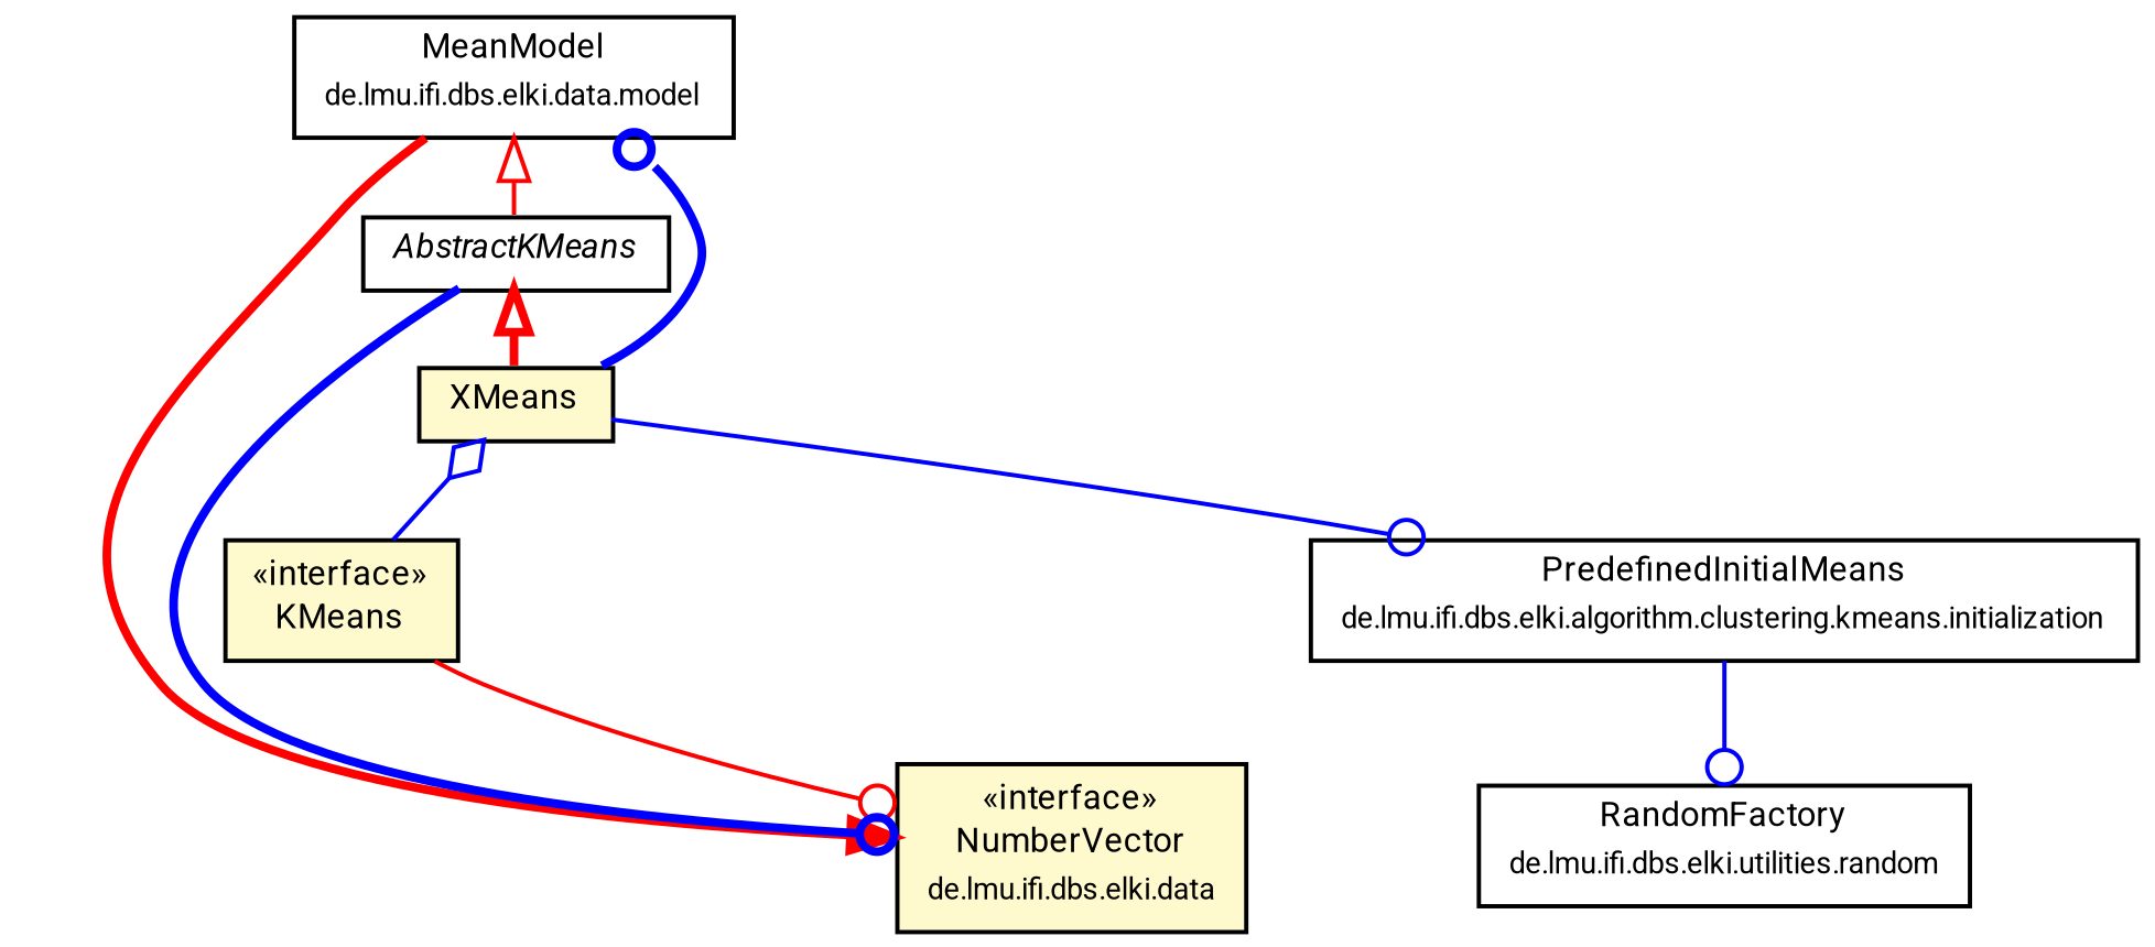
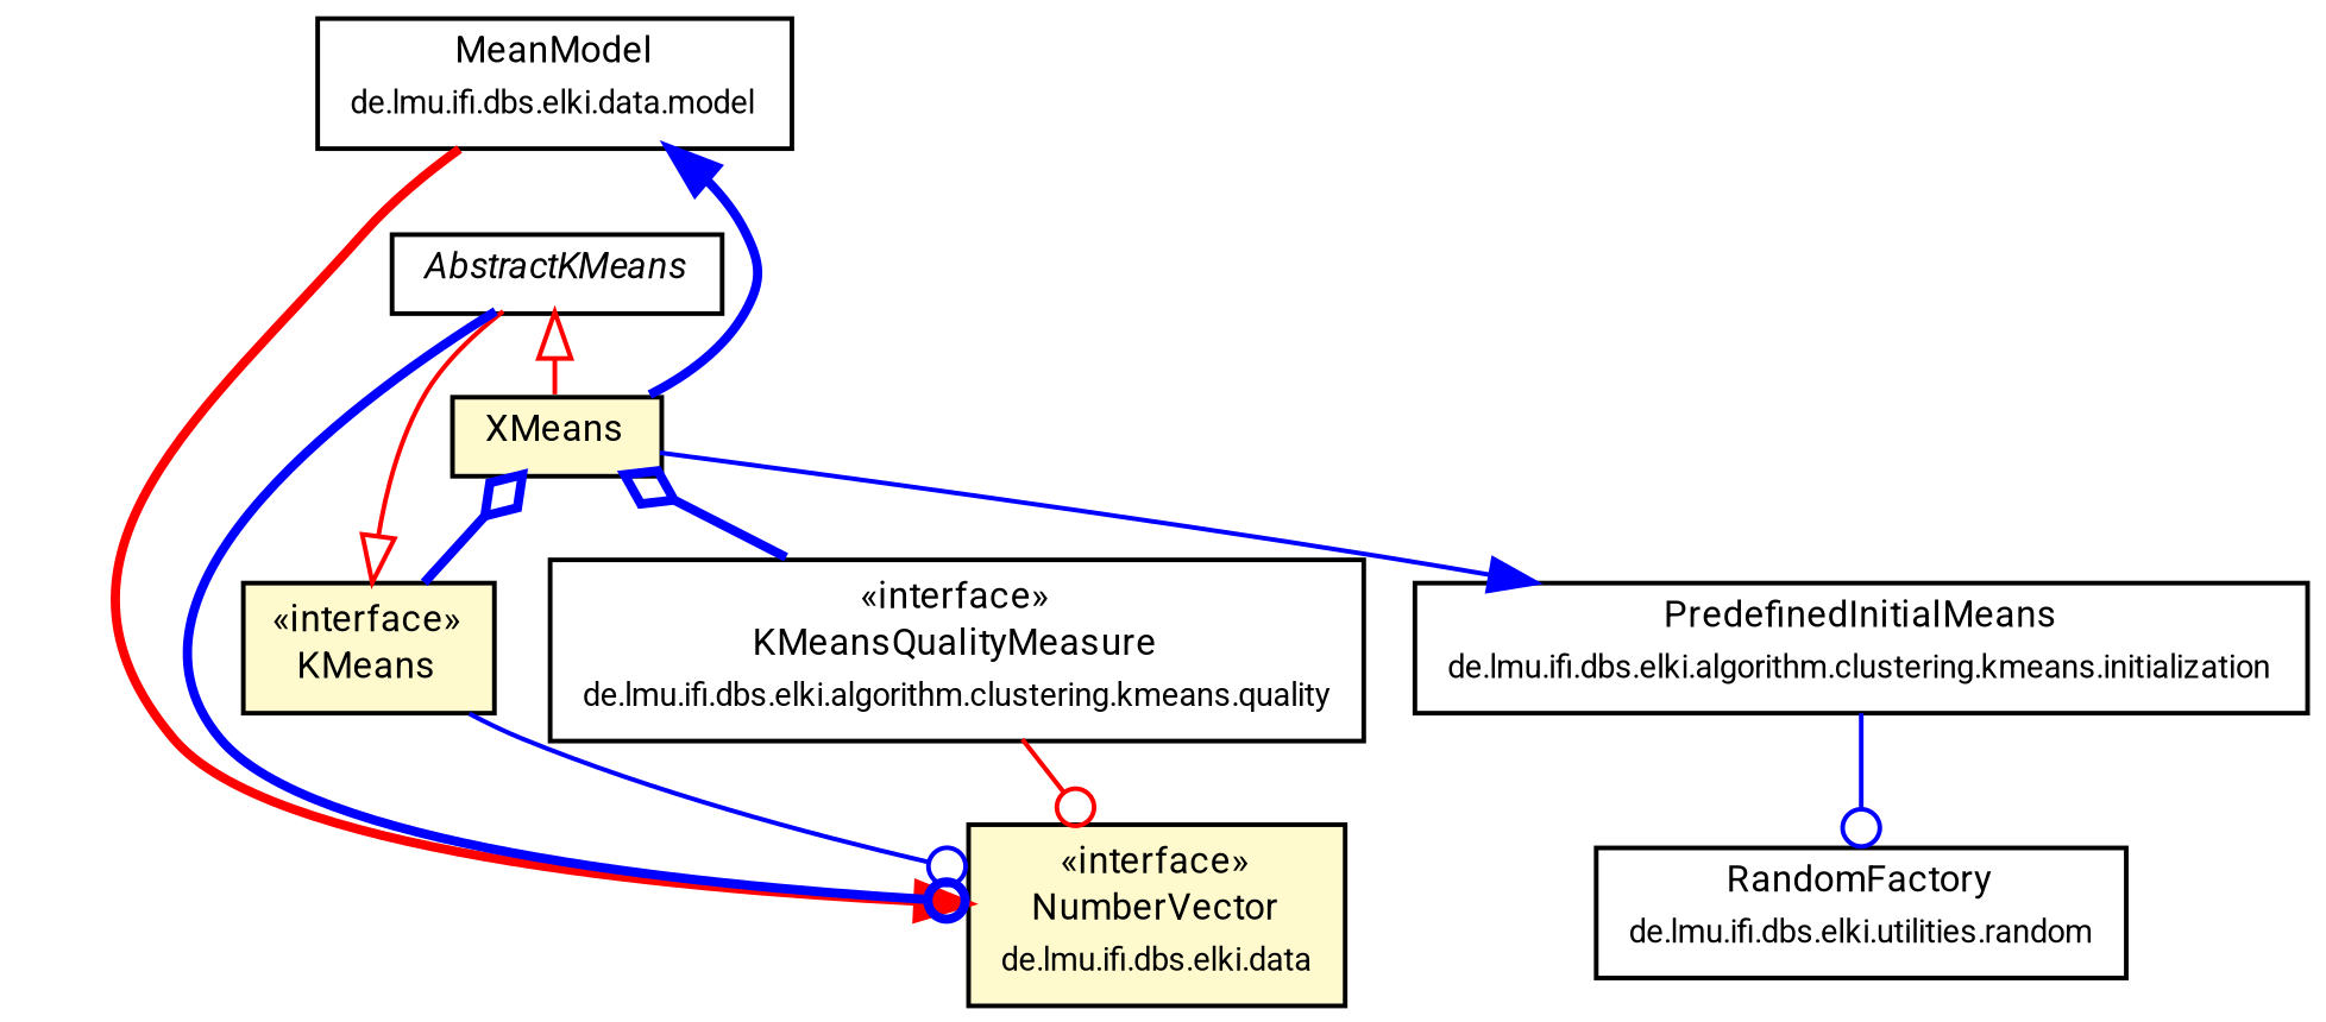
  digraph {
    nodesep=0.15
    rankdir=TB
    ranksep=0.25
    node [fontcolor=black fontname=Roboto fontsize=8 margin=0 shape=plaintext]
    edge [arrowhead=odot color=blue fontname=Roboto fontsize=7 labelfontname=Roboto labelfontsize=7 style=solid weight=0]
    n1 [height=0 label=<<table title="de.lmu.ifi.dbs.elki.data.model.MeanModel" border="0" cellborder="1" cellspacing="0" cellpadding="2" href="../../../data/model/MeanModel.html" target="_parent"> 		<tr><td><table border="0" cellspacing="0" cellpadding="1"> 		<tr><td align="center" balign="center"> <font face="Roboto">MeanModel</font> </td></tr> 		<tr><td align="center" balign="center"> <font face="Roboto" point-size="7.0">de.lmu.ifi.dbs.elki.data.model</font> </td></tr> 		</table></td></tr> 		</table>> width=0]
    n2 [height=0 label=<<table title="de.lmu.ifi.dbs.elki.data.NumberVector" border="0" cellborder="1" cellspacing="0" cellpadding="2" bgcolor="LemonChiffon" href="../../../data/NumberVector.html" target="_parent"> 		<tr><td><table border="0" cellspacing="0" cellpadding="1"> 		<tr><td align="center" balign="center"> &#171;interface&#187; </td></tr> 		<tr><td align="center" balign="center"> <font face="Roboto">NumberVector</font> </td></tr> 		<tr><td align="center" balign="center"> <font face="Roboto" point-size="7.0">de.lmu.ifi.dbs.elki.data</font> </td></tr> 		</table></td></tr> 		</table>> width=0]
    n3 [height=0 label=<<table title="de.lmu.ifi.dbs.elki.algorithm.clustering.kmeans.initialization.PredefinedInitialMeans" border="0" cellborder="1" cellspacing="0" cellpadding="2" href="initialization/PredefinedInitialMeans.html" target="_parent"> 		<tr><td><table border="0" cellspacing="0" cellpadding="1"> 		<tr><td align="center" balign="center"> <font face="Roboto">PredefinedInitialMeans</font> </td></tr> 		<tr><td align="center" balign="center"> <font face="Roboto" point-size="7.0">de.lmu.ifi.dbs.elki.algorithm.clustering.kmeans.initialization</font> </td></tr> 		</table></td></tr> 		</table>> width=0]
    n4 [height=0 label=<<table title="de.lmu.ifi.dbs.elki.utilities.random.RandomFactory" border="0" cellborder="1" cellspacing="0" cellpadding="2" href="../../../utilities/random/RandomFactory.html" target="_parent"> 		<tr><td><table border="0" cellspacing="0" cellpadding="1"> 		<tr><td align="center" balign="center"> <font face="Roboto">RandomFactory</font> </td></tr> 		<tr><td align="center" balign="center"> <font face="Roboto" point-size="7.0">de.lmu.ifi.dbs.elki.utilities.random</font> </td></tr> 		</table></td></tr> 		</table>> width=0]
    n5 [height=0 label=<<table title="de.lmu.ifi.dbs.elki.algorithm.clustering.kmeans.KMeans" border="0" cellborder="1" cellspacing="0" cellpadding="2" bgcolor="LemonChiffon" href="KMeans.html" target="_parent"> 		<tr><td><table border="0" cellspacing="0" cellpadding="1"> 		<tr><td align="center" balign="center"> &#171;interface&#187; </td></tr> 		<tr><td align="center" balign="center"> <font face="Roboto">KMeans</font> </td></tr> 		</table></td></tr> 		</table>> width=0]
    n6 [height=0 label=<<table title="de.lmu.ifi.dbs.elki.algorithm.clustering.kmeans.AbstractKMeans" border="0" cellborder="1" cellspacing="0" cellpadding="2" href="AbstractKMeans.html" target="_parent"> 		<tr><td><table border="0" cellspacing="0" cellpadding="1"> 		<tr><td align="center" balign="center"> <font face="Roboto"><i>AbstractKMeans</i></font> </td></tr> 		</table></td></tr> 		</table>> width=0]
    n7 [height=0 label=<<table title="de.lmu.ifi.dbs.elki.algorithm.clustering.kmeans.XMeans" border="0" cellborder="1" cellspacing="0" cellpadding="2" bgcolor="lemonChiffon" href="XMeans.html" target="_parent"> 		<tr><td><table border="0" cellspacing="0" cellpadding="1"> 		<tr><td align="center" balign="center"> <font face="Roboto">XMeans</font> </td></tr> 		</table></td></tr> 		</table>> width=0]
+   n8 [height=0 label=<<table title="de.lmu.ifi.dbs.elki.algorithm.clustering.kmeans.quality.KMeansQualityMeasure" border="0" cellborder="1" cellspacing="0" cellpadding="2" href="quality/KMeansQualityMeasure.html" target="_parent"> 		<tr><td><table border="0" cellspacing="0" cellpadding="1"> 		<tr><td align="center" balign="center"> &#171;interface&#187; </td></tr> 		<tr><td align="center" balign="center"> <font face="Roboto">KMeansQualityMeasure</font> </td></tr> 		<tr><td align="center" balign="center"> <font face="Roboto" point-size="7.0">de.lmu.ifi.dbs.elki.algorithm.clustering.kmeans.quality</font> </td></tr> 		</table></td></tr> 		</table>> width=0]
    n1 -> n2 [arrowhead=normal color=red style=bold]
    n3 -> n4 [weight=1]
-   n5 -> n2 [color=red]
-   n1 -> n6 [arrowtail=empty color=red dir=back weight=9 arrowhead=""]
+   n5 -> n2
+   n5 -> n6 [arrowtail=empty color=red dir=back weight=9 arrowhead=""]
    n6 -> n2 [style=bold]
-   n6 -> n7 [arrowtail=empty color=red dir=back style=bold weight=10 arrowhead=""]
-   n7 -> n1 [style=bold]
-   n7 -> n3 [weight=1]
-   n7 -> n5 [arrowhead=none arrowtail=ediamond dir=back weight=4]
+   n6 -> n7 [arrowtail=empty color=red dir=back weight=10 arrowhead=""]
+   n7 -> n1 [arrowhead=normal style=bold]
+   n7 -> n3 [arrowhead=normal weight=1]
+   n7 -> n5 [arrowhead=none arrowtail=ediamond dir=back style=bold weight=4]
+   n7 -> n8 [arrowhead=none arrowtail=ediamond dir=back style=bold weight=4]
+   n8 -> n2 [color=red]
  }
